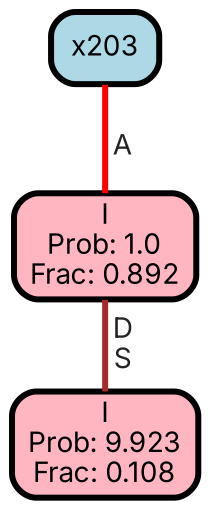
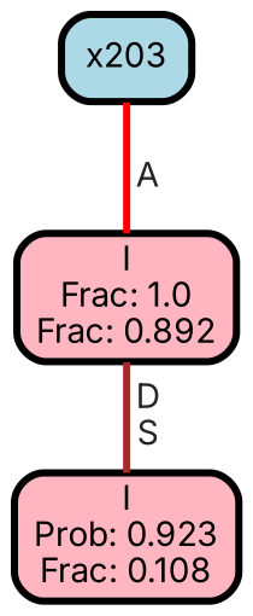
  graph {
    fontname=Inter
    ranksep="0 equally"
    splines=straight
    node [color=black fillcolor=lightpink fontcolor=black fontname=Inter penwidth=3 shape=box style="filled, rounded"]
    edge [fontcolor=grey14 fontname=Inter fontweight=bold penwidth=3]
-   n1 [label="I\nProb: 1.0\nFrac: 0.892"]
-   n2 [label="I\nProb: 9.923\nFrac: 0.108"]
+   n1 [label="I\nFrac: 1.0\nFrac: 0.892"]
+   n2 [label="I\nProb: 0.923\nFrac: 0.108"]
    n3 [fillcolor=lightblue label=x203]
    subgraph sub_1 {
      rank=same
    }
    n1 -- n2 [color=brown label=" D\n S"]
    n3 -- n1 [color=red label=" A"]
  }
